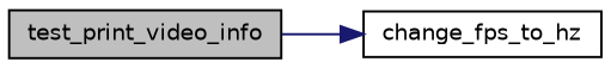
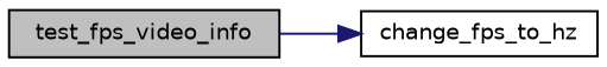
  digraph {
    rankdir=LR
    node [color=black fontname=Helvetica fontsize=10 shape=record]
-   n1 [fillcolor=grey75 fontcolor=black height=0.2 label=test_print_video_info style=filled width=0.4]
+   n1 [fillcolor=grey75 fontcolor=black height=0.2 label=test_fps_video_info style=filled width=0.4]
    n2 [height=0.2 label=change_fps_to_hz width=0.4]
    n1 -> n2 [color=midnightblue fontname=Helvetica fontsize=10 labelfontname=Helvetica labelfontsize=10 style=solid]
  }
